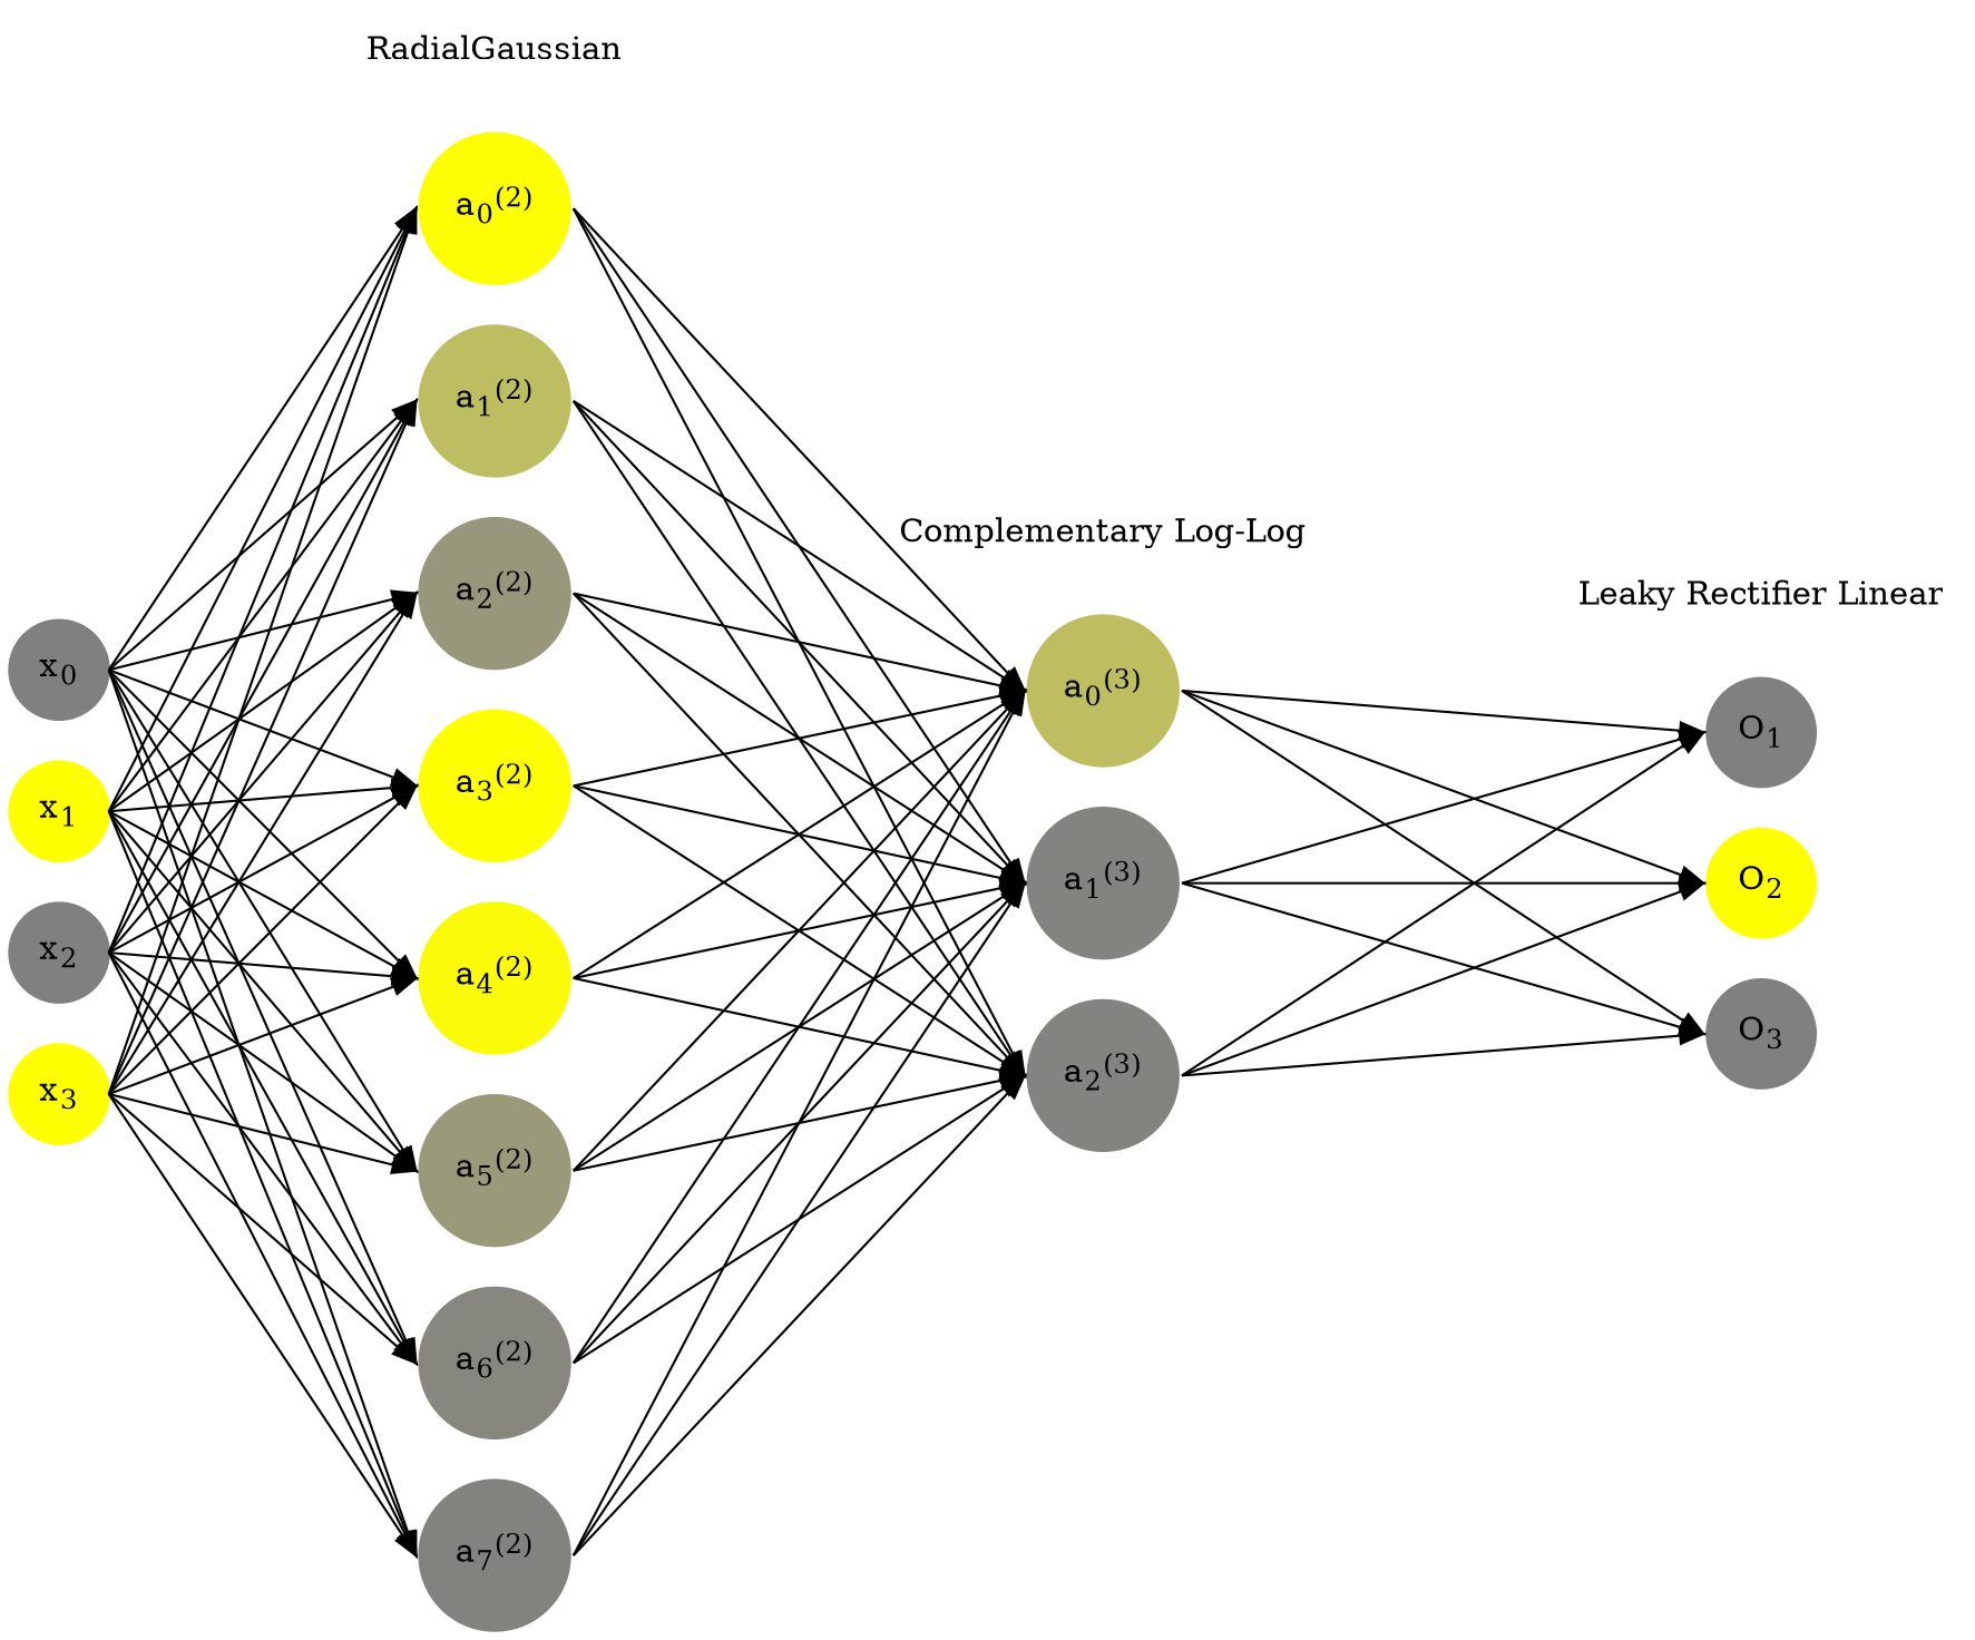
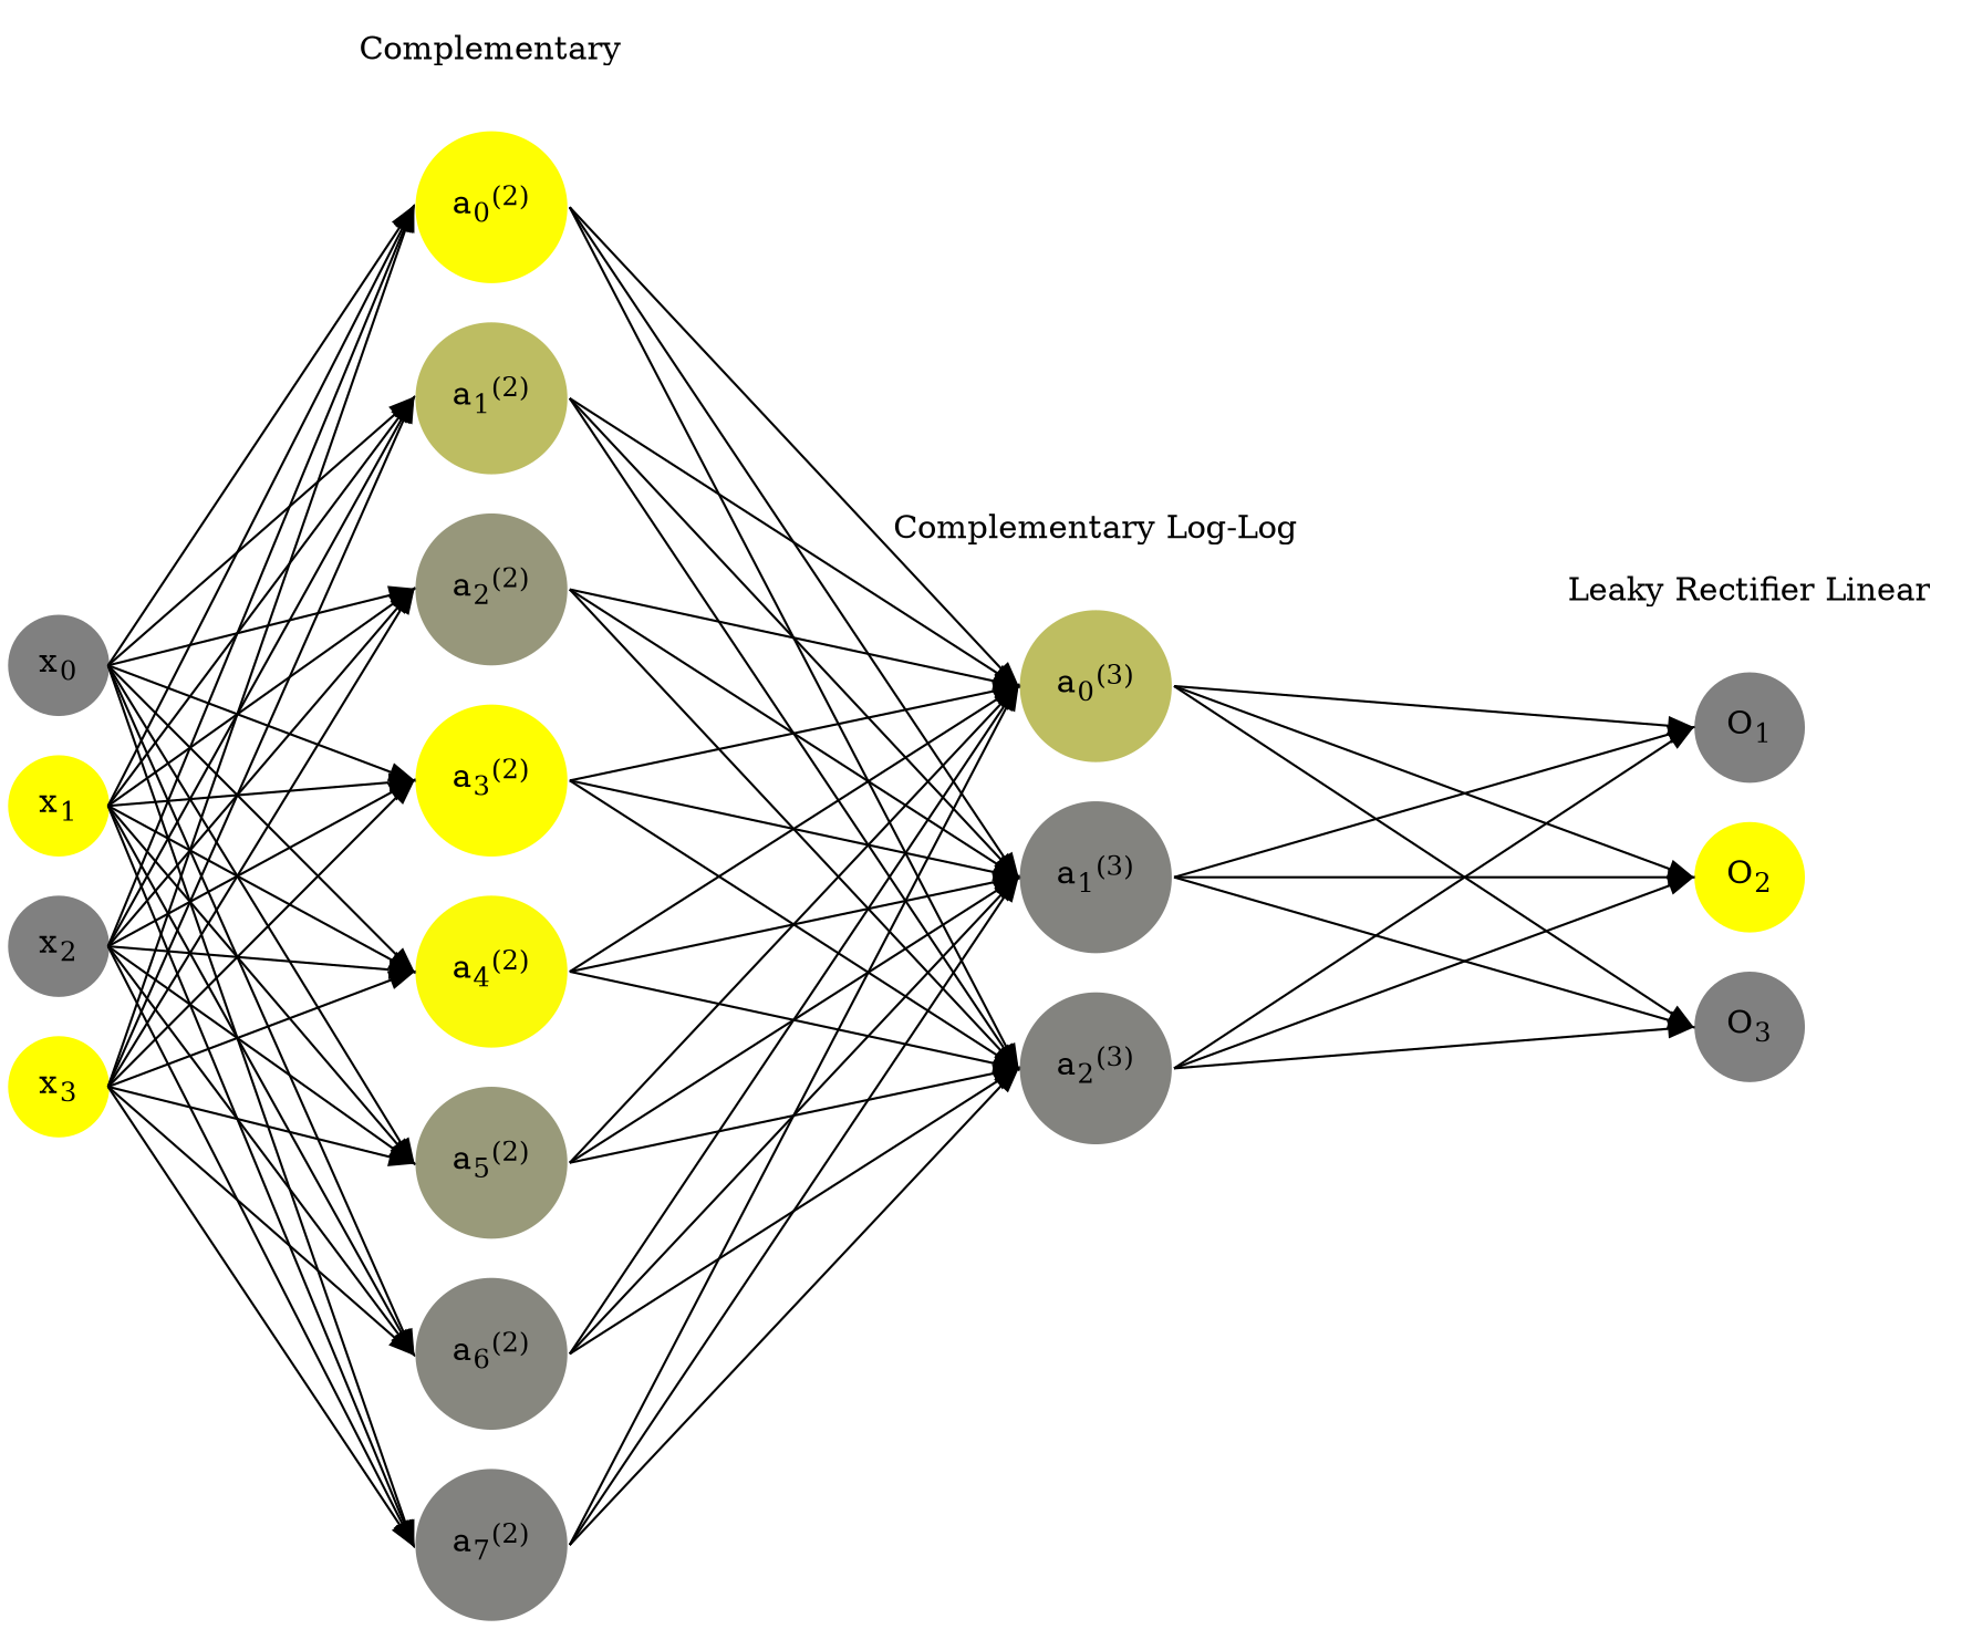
  digraph {
    rankdir=LR
    ranksep=1.4
    splines=false
    node [color="0.1667, 0.0, 0.5" fillcolor="0.1667, 0.0, 0.5" shape=circle style=filled]
    edge [headport=w style=solid tailport=e]
    n1 [label=<x<sub>0</sub>>]
    n2 [color="0.1667, 1.0, 1.0" fillcolor="0.1667, 1.0, 1.0" label=<x<sub>1</sub>>]
    n3 [label=<x<sub>2</sub>>]
    n4 [color="0.1667, 1.0, 1.0" fillcolor="0.1667, 1.0, 1.0" label=<x<sub>3</sub>>]
    n5 [color="0.1667, 0.986652, 0.993326" fillcolor="0.1667, 0.986652, 0.993326" label=<a<sub>0</sub><sup>(2)</sup>>]
    n6 [color="0.1667, 0.478413, 0.739207" fillcolor="0.1667, 0.478413, 0.739207" label=<a<sub>1</sub><sup>(2)</sup>>]
    n7 [color="0.1667, 0.182395, 0.591198" fillcolor="0.1667, 0.182395, 0.591198" label=<a<sub>2</sub><sup>(2)</sup>>]
    n8 [color="0.1667, 0.994431, 0.997215" fillcolor="0.1667, 0.994431, 0.997215" label=<a<sub>3</sub><sup>(2)</sup>>]
    n9 [color="0.1667, 0.963433, 0.981716" fillcolor="0.1667, 0.963433, 0.981716" label=<a<sub>4</sub><sup>(2)</sup>>]
    n10 [color="0.1667, 0.203167, 0.601584" fillcolor="0.1667, 0.203167, 0.601584" label=<a<sub>5</sub><sup>(2)</sup>>]
    n11 [color="0.1667, 0.060819, 0.530410" fillcolor="0.1667, 0.060819, 0.530410" label=<a<sub>6</sub><sup>(2)</sup>>]
    n12 [color="0.1667, 0.022360, 0.511180" fillcolor="0.1667, 0.022360, 0.511180" label=<a<sub>7</sub><sup>(2)</sup>>]
    n13 [color="0.1667, 0.486993, 0.743497" fillcolor="0.1667, 0.486993, 0.743497" label=<a<sub>0</sub><sup>(3)</sup>>]
    n14 [color="0.1667, 0.028969, 0.514484" fillcolor="0.1667, 0.028969, 0.514484" label=<a<sub>1</sub><sup>(3)</sup>>]
    n15 [color="0.1667, 0.030269, 0.515135" fillcolor="0.1667, 0.030269, 0.515135" label=<a<sub>2</sub><sup>(3)</sup>>]
    n16 [label=<O<sub>1</sub>>]
    n17 [color="0.1667, 1.0, 1.0" fillcolor="0.1667, 1.0, 1.0" label=<O<sub>2</sub>>]
    n18 [label=<O<sub>3</sub>>]
-   n19 [label=RadialGaussian shape=plaintext color="" fillcolor="" style=""]
+   n19 [label=Complementary shape=plaintext color="" fillcolor="" style=""]
    n20 [label="Complementary Log-Log" shape=plaintext color="" fillcolor="" style=""]
    n21 [label="Leaky Rectifier Linear" shape=plaintext color="" fillcolor="" style=""]
    subgraph sub_1 {
      n1
    }
    subgraph sub_2 {
      n2
    }
    subgraph sub_3 {
      n3
    }
    subgraph sub_4 {
      n4
    }
    subgraph sub_5 {
      n5
    }
    subgraph sub_6 {
      n6
    }
    subgraph sub_7 {
      n7
    }
    subgraph sub_8 {
      n8
    }
    subgraph sub_9 {
      n9
    }
    subgraph sub_10 {
      n10
    }
    subgraph sub_11 {
      n11
    }
    subgraph sub_12 {
      n12
    }
    subgraph sub_13 {
      n13
    }
    subgraph sub_14 {
      n14
    }
    subgraph sub_15 {
      n15
    }
    subgraph sub_16 {
      n16
    }
    subgraph sub_17 {
      n17
    }
    subgraph sub_18 {
      n18
    }
    subgraph sub_19 {
      rank=same
      n1
      n2
      n3
      n4
    }
    subgraph sub_20 {
      rank=same
      n5
      n6
      n7
      n8
      n9
      n10
      n11
      n12
    }
    subgraph sub_21 {
      rank=same
      n13
      n14
      n15
    }
    subgraph sub_22 {
      rank=same
      n16
      n17
      n18
    }
    subgraph sub_23 {
      rank=same
      n5
      n19
    }
    subgraph sub_24 {
      rank=same
      n13
      n20
    }
    subgraph sub_25 {
      rank=same
      n16
      n21
    }
    n1 -> n2 [style=invis]
    n1 -> n5
    n1 -> n6
    n1 -> n7
    n1 -> n8
    n1 -> n9
    n1 -> n10
    n1 -> n11
    n1 -> n12
    n2 -> n3 [style=invis]
    n2 -> n5
    n2 -> n6
    n2 -> n7
    n2 -> n8
    n2 -> n9
    n2 -> n10
    n2 -> n11
    n2 -> n12
    n3 -> n4 [style=invis]
    n3 -> n5
    n3 -> n6
    n3 -> n7
    n3 -> n8
    n3 -> n9
    n3 -> n10
    n3 -> n11
    n3 -> n12
    n4 -> n5
    n4 -> n6
    n4 -> n7
    n4 -> n8
    n4 -> n9
    n4 -> n10
    n4 -> n11
    n4 -> n12
    n5 -> n6 [style=invis]
    n5 -> n13
    n5 -> n14
    n5 -> n15
    n6 -> n7 [style=invis]
    n6 -> n13
    n6 -> n14
    n6 -> n15
    n7 -> n8 [style=invis]
    n7 -> n13
    n7 -> n14
    n7 -> n15
    n8 -> n9 [style=invis]
    n8 -> n13
    n8 -> n14
    n8 -> n15
    n9 -> n10 [style=invis]
    n9 -> n13
    n9 -> n14
    n9 -> n15
    n10 -> n11 [style=invis]
    n10 -> n13
    n10 -> n14
    n10 -> n15
    n11 -> n12 [style=invis]
    n11 -> n13
    n11 -> n14
    n11 -> n15
    n12 -> n13
    n12 -> n14
    n12 -> n15
    n13 -> n14 [style=invis]
    n13 -> n16
    n13 -> n17
    n13 -> n18
    n14 -> n15 [style=invis]
    n14 -> n16
    n14 -> n17
    n14 -> n18
    n15 -> n16
    n15 -> n17
    n15 -> n18
    n16 -> n17 [style=invis]
    n17 -> n18 [style=invis]
    n19 -> n5 [style=invis]
    n20 -> n13 [style=invis]
    n21 -> n16 [style=invis]
  }
